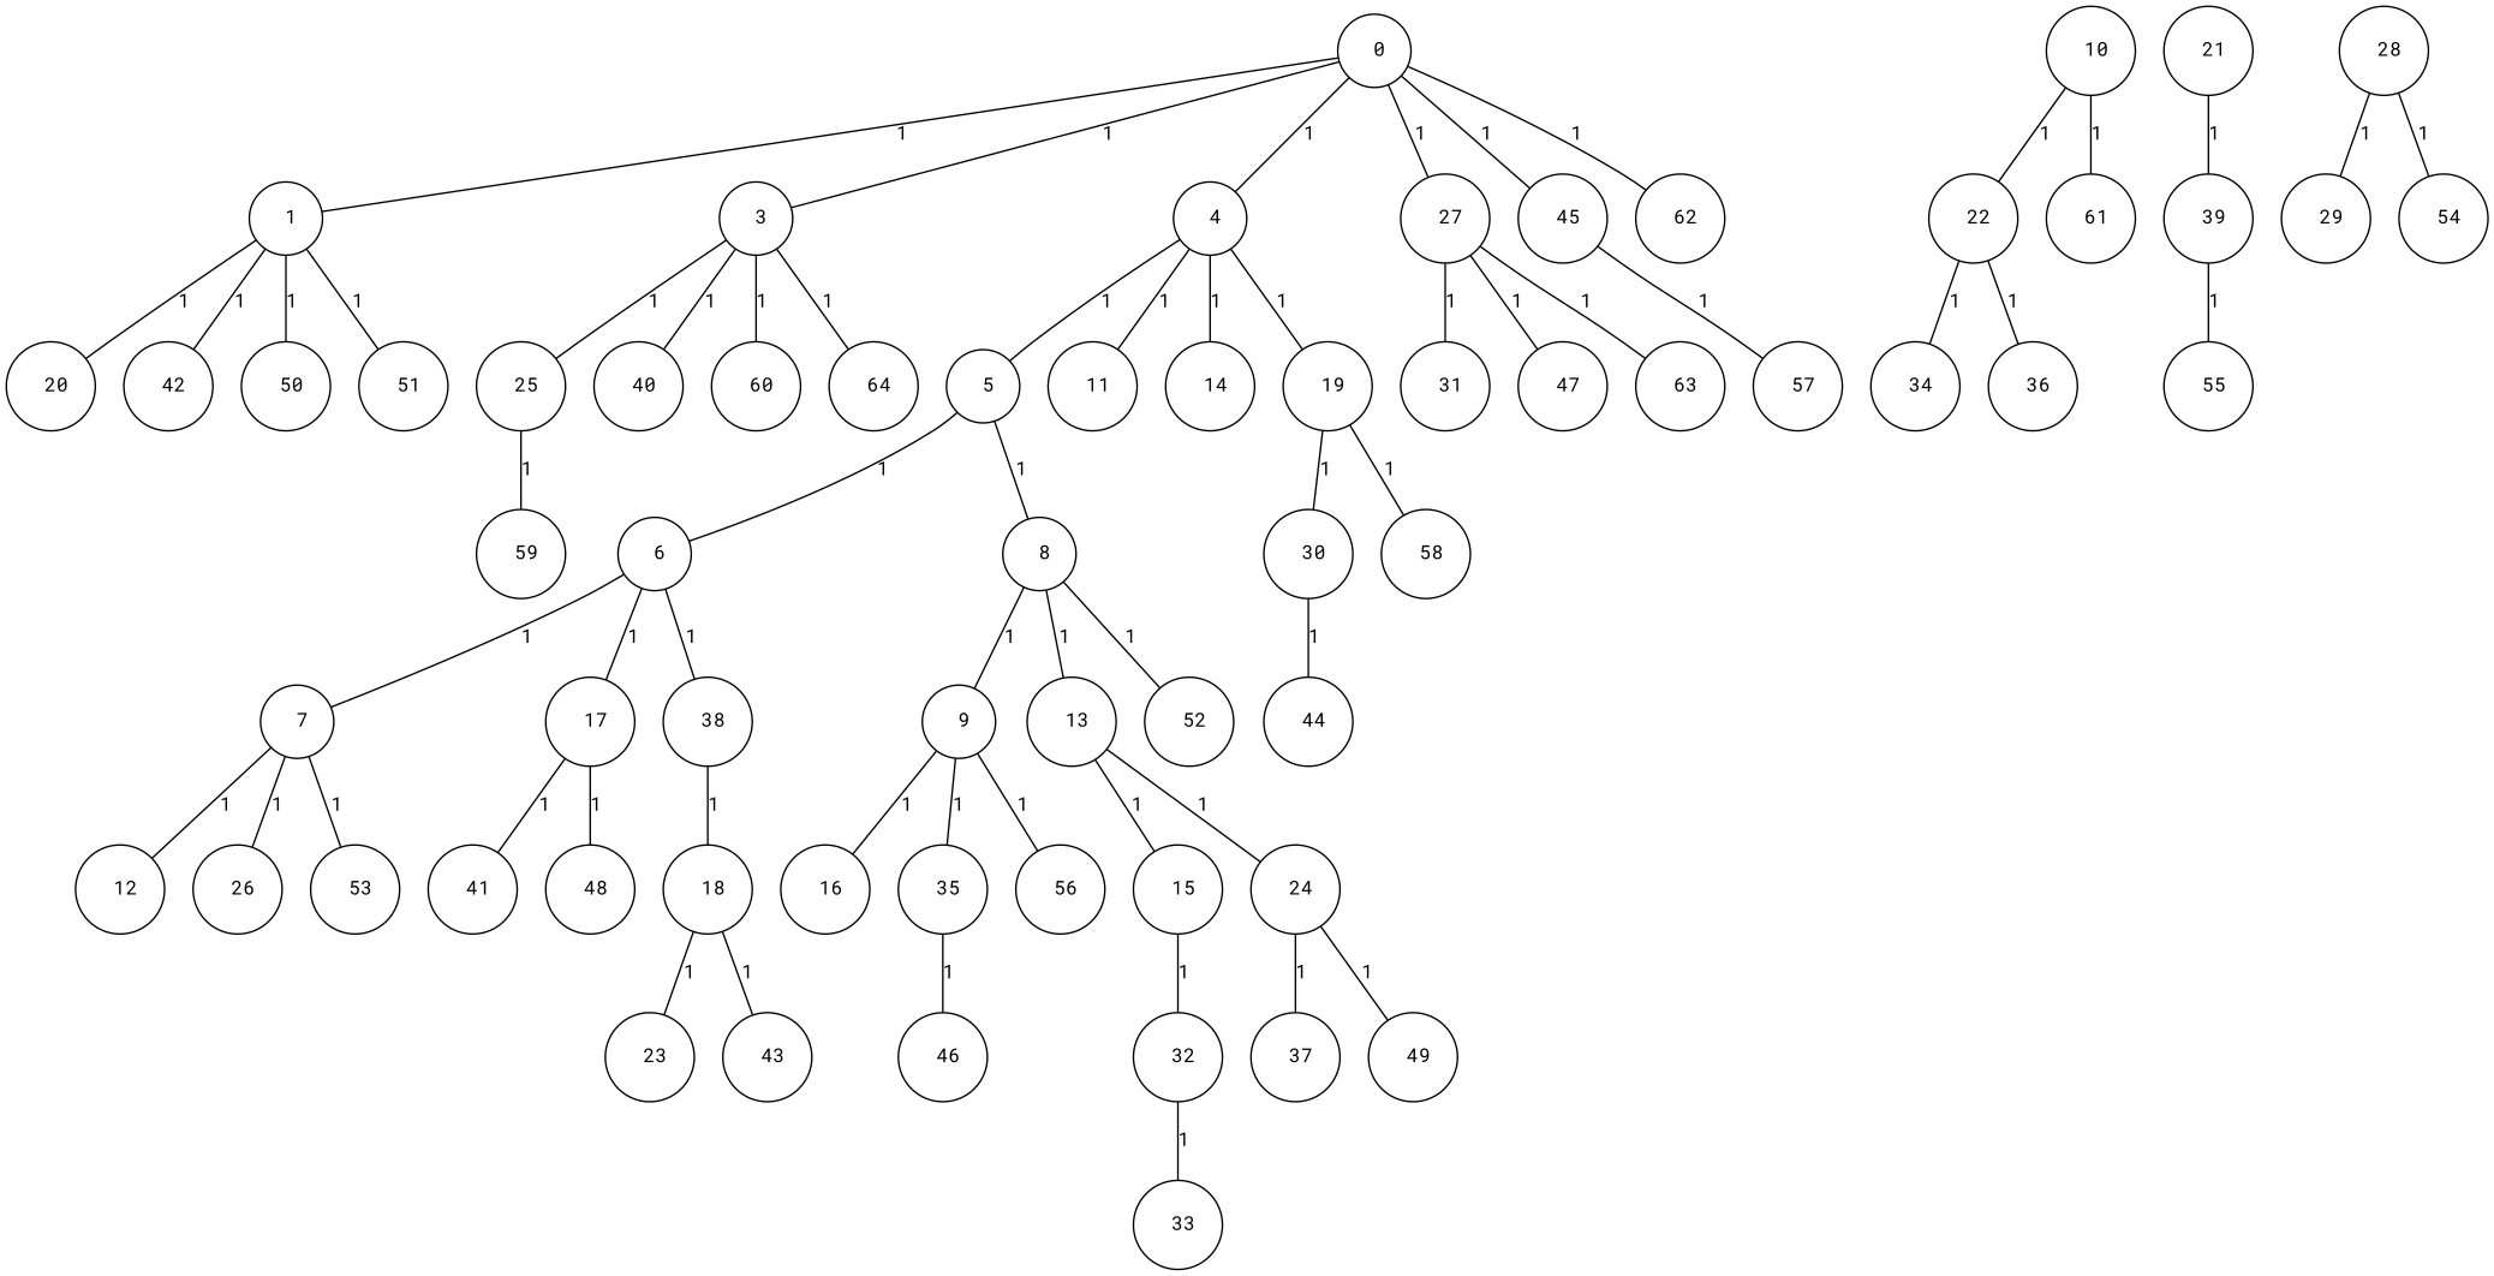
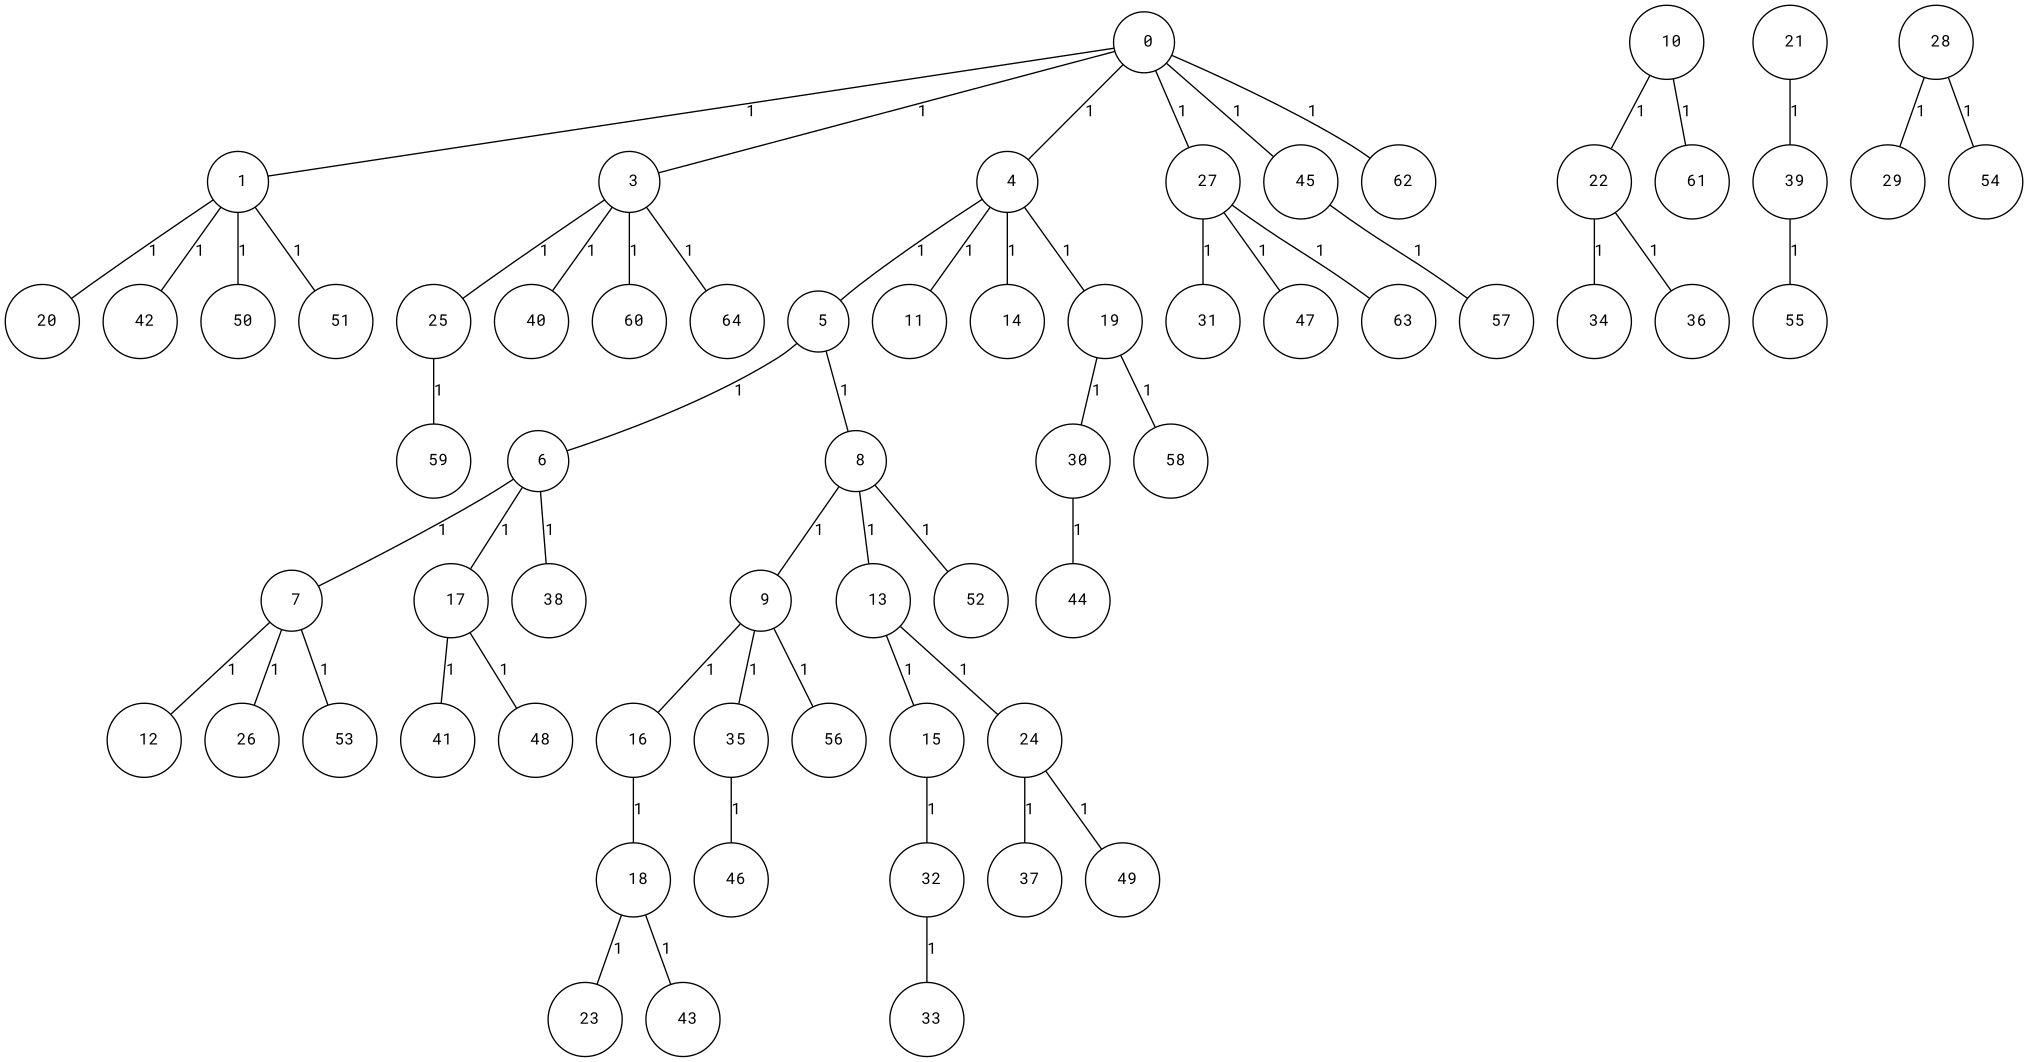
  graph {
    fixedsize="true;"
    fontname="Roboto Mono"
    node [color=black fontname="Roboto Mono" fontsize=12 hight=.12 shape=circle]
    edge [fontname="Roboto Mono" fontsize=12]
    n1 [label=" 0" width=.12]
    n2 [label=" 1" width=.12]
    n3 [label=" 3" width=.12]
    n4 [label=" 4" width=.12]
    n5 [label=" 27" width=.12]
    n6 [label=" 45" width=.12]
    n7 [label=" 62" width=.12]
    n8 [label=" 20" width=.12]
    n9 [label=" 42" width=.12]
    n10 [label=" 50" width=.12]
    n11 [label=" 51" width=.12]
    n12 [label=" 25" width=.12]
    n13 [label=" 40" width=.12]
    n14 [label=" 60" width=.12]
    n15 [label=" 64" width=.12]
    n16 [label=" 5" width=.12]
    n17 [label=" 11" width=.12]
    n18 [label=" 14" width=.12]
    n19 [label=" 19" width=.12]
    n20 [label=" 31" width=.12]
    n21 [label=" 47" width=.12]
    n22 [label=" 63" width=.12]
    n23 [label=" 57" width=.12]
    n24 [label=" 10" width=.12]
    n25 [label=" 22" width=.12]
    n26 [label=" 61" width=.12]
    n27 [label=" 21" width=.12]
    n28 [label=" 39" width=.12]
    n29 [label=" 28" width=.12]
    n30 [label=" 29" width=.12]
    n31 [label=" 54" width=.12]
    n32 [label=" 59" width=.12]
    n33 [label=" 6" width=.12]
    n34 [label=" 8" width=.12]
    n35 [label=" 30" width=.12]
    n36 [label=" 58" width=.12]
    n37 [label=" 7" width=.12]
    n38 [label=" 17" width=.12]
    n39 [label=" 38" width=.12]
    n40 [label=" 9" width=.12]
    n41 [label=" 13" width=.12]
    n42 [label=" 52" width=.12]
    n43 [label=" 12" width=.12]
    n44 [label=" 26" width=.12]
    n45 [label=" 53" width=.12]
    n46 [label=" 41" width=.12]
    n47 [label=" 48" width=.12]
    n48 [label=" 16" width=.12]
    n49 [label=" 35" width=.12]
    n50 [label=" 56" width=.12]
    n51 [label=" 15" width=.12]
    n52 [label=" 24" width=.12]
    n53 [label=" 18" width=.12]
    n54 [label=" 46" width=.12]
    n55 [label=" 34" width=.12]
    n56 [label=" 36" width=.12]
    n57 [label=" 32" width=.12]
    n58 [label=" 37" width=.12]
    n59 [label=" 49" width=.12]
    n60 [label=" 33" width=.12]
    n61 [label=" 23" width=.12]
    n62 [label=" 43" width=.12]
    n63 [label=" 44" width=.12]
    n64 [label=" 55" width=.12]
    n1 -- n2 [label=1]
    n1 -- n3 [label=1]
    n1 -- n4 [label=1]
    n1 -- n5 [label=1]
    n1 -- n6 [label=1]
    n1 -- n7 [label=1]
    n2 -- n8 [label=1]
    n2 -- n9 [label=1]
    n2 -- n10 [label=1]
    n2 -- n11 [label=1]
    n3 -- n12 [label=1]
    n3 -- n13 [label=1]
    n3 -- n14 [label=1]
    n3 -- n15 [label=1]
    n4 -- n16 [label=1]
    n4 -- n17 [label=1]
    n4 -- n18 [label=1]
    n4 -- n19 [label=1]
    n5 -- n20 [label=1]
    n5 -- n21 [label=1]
    n5 -- n22 [label=1]
    n6 -- n23 [label=1]
    n12 -- n32 [label=1]
    n16 -- n33 [label=1]
    n16 -- n34 [label=1]
    n19 -- n35 [label=1]
    n19 -- n36 [label=1]
    n24 -- n25 [label=1]
    n24 -- n26 [label=1]
    n25 -- n55 [label=1]
    n25 -- n56 [label=1]
    n27 -- n28 [label=1]
    n28 -- n64 [label=1]
    n29 -- n30 [label=1]
    n29 -- n31 [label=1]
    n33 -- n37 [label=1]
    n33 -- n38 [label=1]
    n33 -- n39 [label=1]
    n34 -- n40 [label=1]
    n34 -- n41 [label=1]
    n34 -- n42 [label=1]
    n35 -- n63 [label=1]
    n37 -- n43 [label=1]
    n37 -- n44 [label=1]
    n37 -- n45 [label=1]
    n38 -- n46 [label=1]
    n38 -- n47 [label=1]
    n40 -- n48 [label=1]
    n40 -- n49 [label=1]
    n40 -- n50 [label=1]
    n41 -- n51 [label=1]
    n41 -- n52 [label=1]
-   n39 -- n53 [label=1]
+   n48 -- n53 [label=1]
    n49 -- n54 [label=1]
    n51 -- n57 [label=1]
    n52 -- n58 [label=1]
    n52 -- n59 [label=1]
    n53 -- n61 [label=1]
    n53 -- n62 [label=1]
    n57 -- n60 [label=1]
  }
